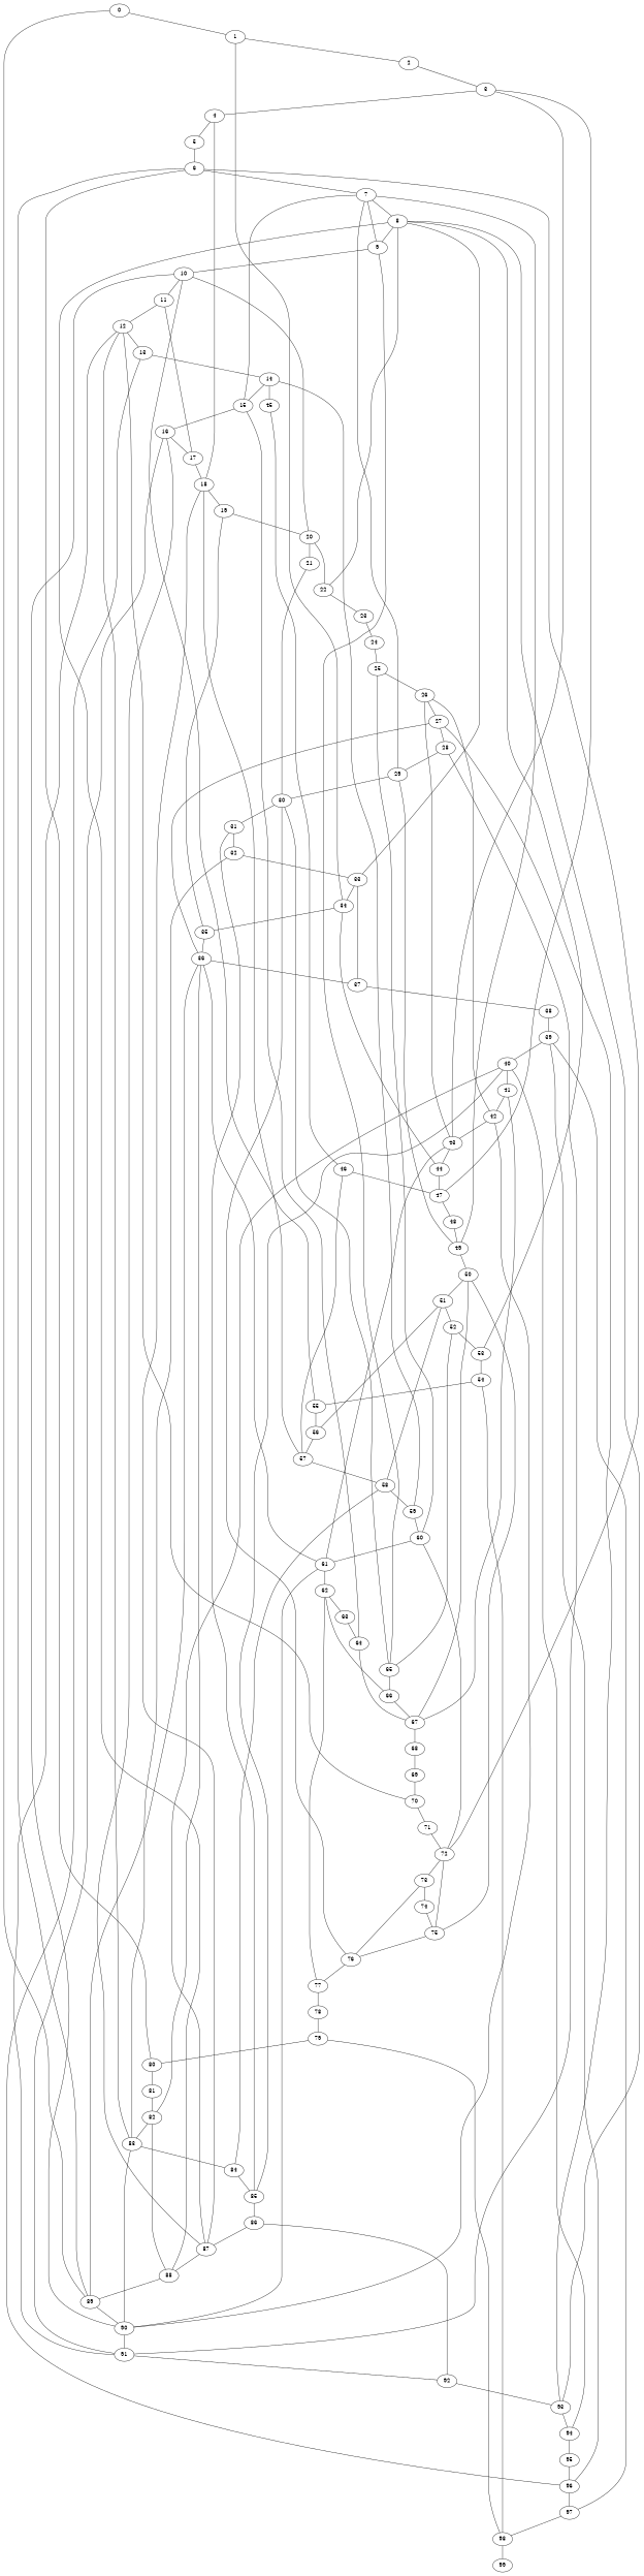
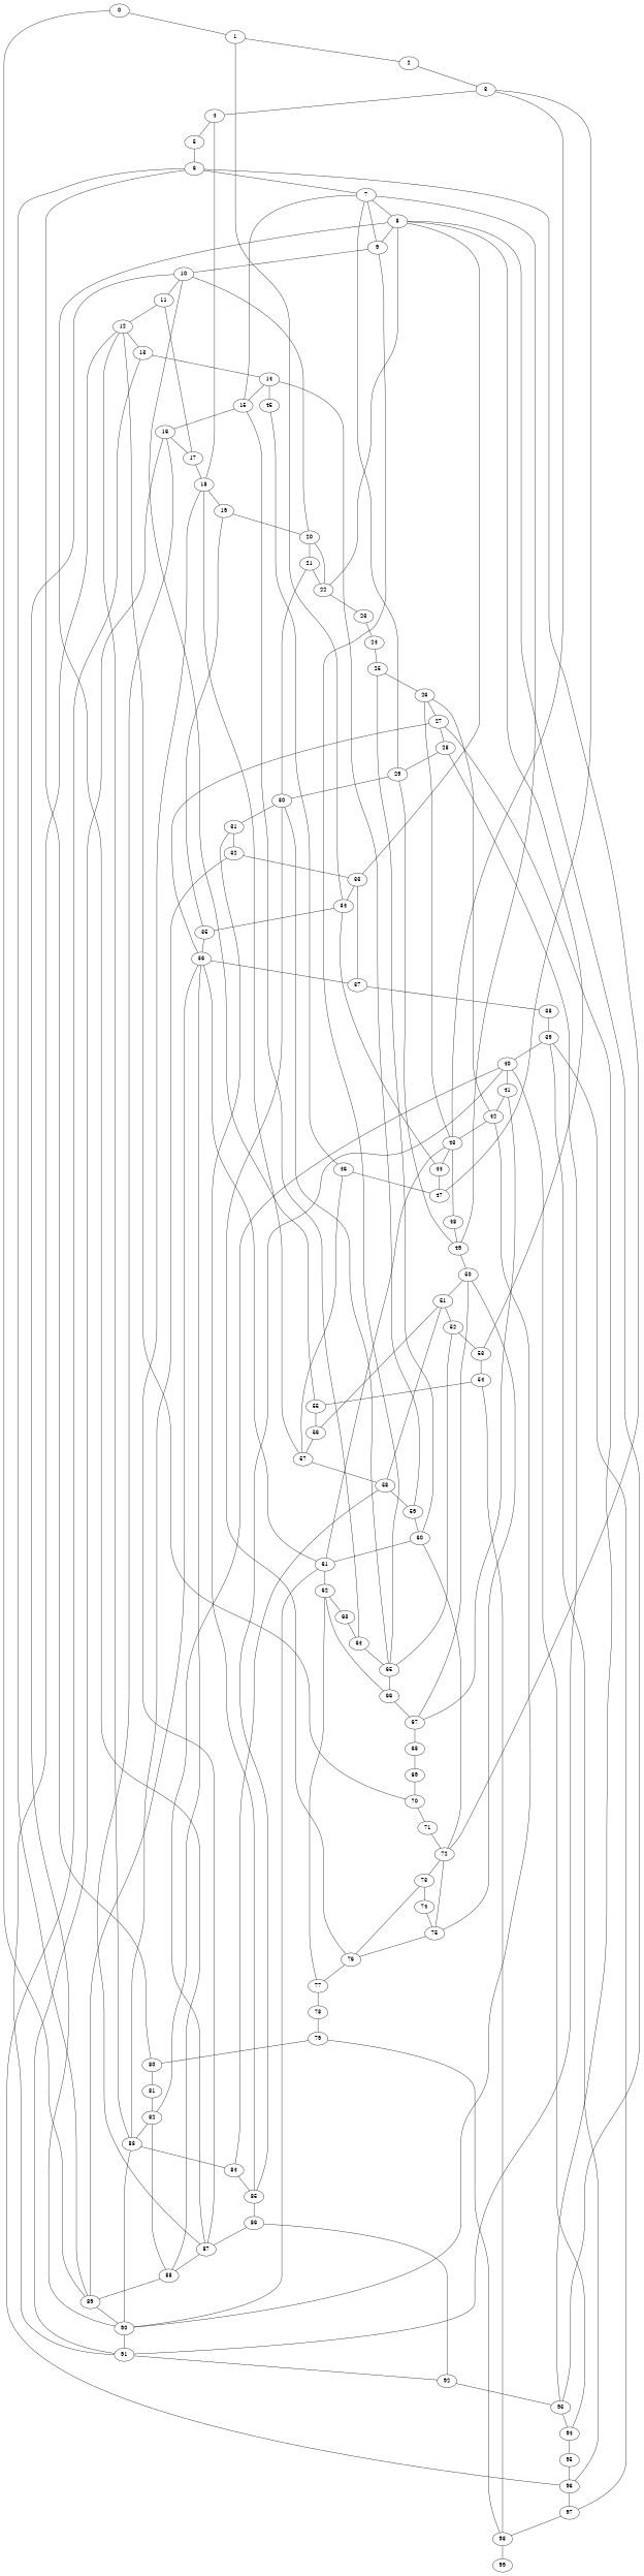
  graph {
    0
    1
    89
    2
    34
    90
    3
    35
    44
    91
    4
    43
    47
    36
    5
    18
    61
    48
    6
    87
    19
    57
    49
    50
    62
    7
    72
    80
    88
    20
    58
    75
    67
    51
    8
    29
    15
    9
    73
    81
    53
    33
    22
    93
    30
    16
    64
    10
    65
    76
    74
    82
    54
    37
    23
    94
    31
    17
    11
    55
    66
    98
    38
    24
    95
    12
    21
    56
    13
    83
    70
    92
    14
    96
    84
    71
    59
    45
    97
    85
    60
    46
    32
    77
    25
    26
    27
    42
    28
    68
    69
    86
    78
    39
    63
    40
    41
    99
    52
    79
    0 -- 1
    0 -- 89
    1 -- 2
    1 -- 34
    89 -- 90
    2 -- 3
    34 -- 35
    34 -- 44
    90 -- 91
    3 -- 4
    3 -- 43
    3 -- 47
    35 -- 36
    44 -- 47
    91 -- 92
    4 -- 5
    4 -- 18
    43 -- 44
    43 -- 61
-   47 -- 48
+   43 -- 48
    36 -- 89
    36 -- 61
    36 -- 82
    36 -- 37
    5 -- 6
    18 -- 87
    18 -- 19
    18 -- 57
    61 -- 90
    61 -- 62
    48 -- 49
    6 -- 89
    6 -- 7
    6 -- 72
    6 -- 80
    87 -- 88
    19 -- 35
    19 -- 20
    57 -- 58
    49 -- 50
    50 -- 75
    50 -- 67
    50 -- 51
    62 -- 66
    62 -- 77
    62 -- 63
    7 -- 49
    7 -- 8
    7 -- 29
    7 -- 15
    7 -- 9
    72 -- 75
    72 -- 73
    80 -- 81
    88 -- 89
    20 -- 22
    20 -- 21
    58 -- 84
    58 -- 59
    75 -- 76
    67 -- 68
    51 -- 58
    51 -- 56
    51 -- 52
    8 -- 88
    8 -- 9
    8 -- 53
    8 -- 33
    8 -- 22
    8 -- 93
    29 -- 49
    29 -- 30
    15 -- 16
    15 -- 64
    9 -- 10
    9 -- 65
    73 -- 76
    73 -- 74
    81 -- 82
    53 -- 54
    33 -- 34
    33 -- 37
    22 -- 23
    93 -- 94
    30 -- 65
    30 -- 76
    30 -- 31
    16 -- 91
    16 -- 87
    16 -- 17
-   64 -- 67
+   64 -- 65
    10 -- 90
    10 -- 20
    10 -- 11
    10 -- 55
    65 -- 66
    76 -- 77
    74 -- 75
    82 -- 88
    82 -- 83
    54 -- 55
    54 -- 98
    37 -- 38
    23 -- 24
    94 -- 95
    31 -- 85
    31 -- 32
    17 -- 18
    11 -- 17
    11 -- 12
    55 -- 56
    66 -- 67
    98 -- 99
    38 -- 39
    24 -- 25
    95 -- 96
    12 -- 91
    12 -- 13
    12 -- 83
    12 -- 70
+   21 -- 22
    21 -- 30
    56 -- 57
    13 -- 14
    13 -- 96
    83 -- 90
    83 -- 84
    70 -- 71
    92 -- 93
    14 -- 15
    14 -- 59
    14 -- 45
    96 -- 97
    84 -- 85
    71 -- 72
    59 -- 60
    45 -- 46
    97 -- 98
    85 -- 86
    60 -- 61
    60 -- 72
    46 -- 47
    46 -- 57
    32 -- 33
    32 -- 83
    77 -- 78
    25 -- 60
    25 -- 26
    26 -- 43
    26 -- 27
    26 -- 42
    27 -- 36
    27 -- 93
    27 -- 28
    42 -- 90
    42 -- 43
    28 -- 91
    28 -- 29
    68 -- 69
    69 -- 70
    86 -- 87
    86 -- 92
    78 -- 79
    39 -- 96
    39 -- 97
    39 -- 40
    63 -- 64
    40 -- 87
    40 -- 94
    40 -- 85
    40 -- 41
    41 -- 67
    41 -- 42
    52 -- 53
    52 -- 65
    79 -- 80
    79 -- 98
  }
